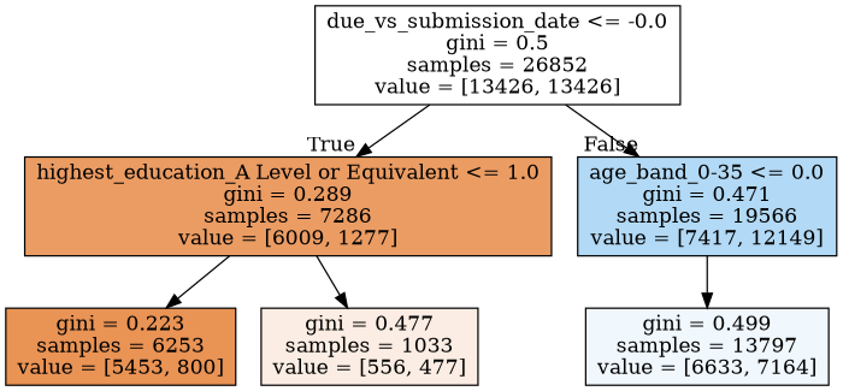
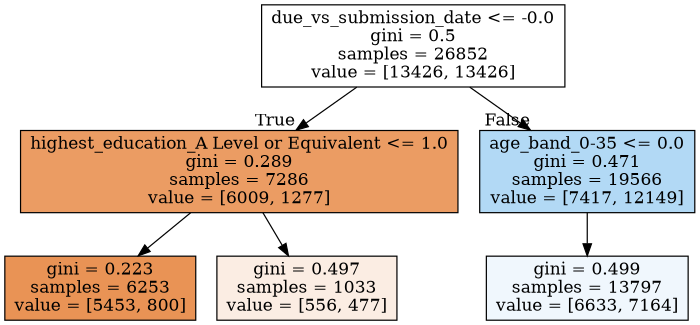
  digraph {
    node [color=black shape=box style=filled]
    n1 [fillcolor="#e5813900" label="due_vs_submission_date <= -0.0\ngini = 0.5\nsamples = 26852\nvalue = [13426, 13426]"]
    n2 [fillcolor="#e58139c9" label="highest_education_A Level or Equivalent <= 1.0\ngini = 0.289\nsamples = 7286\nvalue = [6009, 1277]"]
    n3 [fillcolor="#399de563" label="age_band_0-35 <= 0.0\ngini = 0.471\nsamples = 19566\nvalue = [7417, 12149]"]
    n4 [fillcolor="#e58139da" label="gini = 0.223\nsamples = 6253\nvalue = [5453, 800]"]
-   n5 [fillcolor="#e5813924" label="gini = 0.477\nsamples = 1033\nvalue = [556, 477]"]
+   n5 [fillcolor="#e5813924" label="gini = 0.497\nsamples = 1033\nvalue = [556, 477]"]
    n6 [fillcolor="#399de513" label="gini = 0.499\nsamples = 13797\nvalue = [6633, 7164]"]
    n1 -> n2 [headlabel=True labelangle=45 labeldistance=2.5]
    n1 -> n3 [headlabel=False labelangle=-45 labeldistance=2.5]
    n2 -> n4
    n2 -> n5
    n3 -> n6
  }
